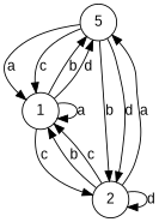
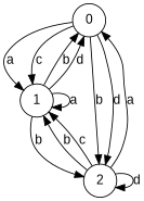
  digraph {
    fontname="Liberation Sans"
    rankdir=TB
    node [color=black fillcolor=white fontname="Liberation Sans" shape=circle style=filled]
    edge [fontname="Liberation Sans"]
-   n1 [label=5]
+   n1 [label=0]
    n2 [label=1]
    n3 [label=2]
    n1 -> n2 [label=a]
    n1 -> n2 [label=c]
    n1 -> n3 [label=b]
    n1 -> n3 [label=d]
    n2 -> n1 [label=b]
    n2 -> n1 [label=d]
    n2 -> n2 [label=a]
-   n2 -> n3 [label=c]
+   n2 -> n3 [label=b]
    n3 -> n1 [label=a]
    n3 -> n2 [label=b]
    n3 -> n2 [label=c]
    n3 -> n3 [label=d]
  }
